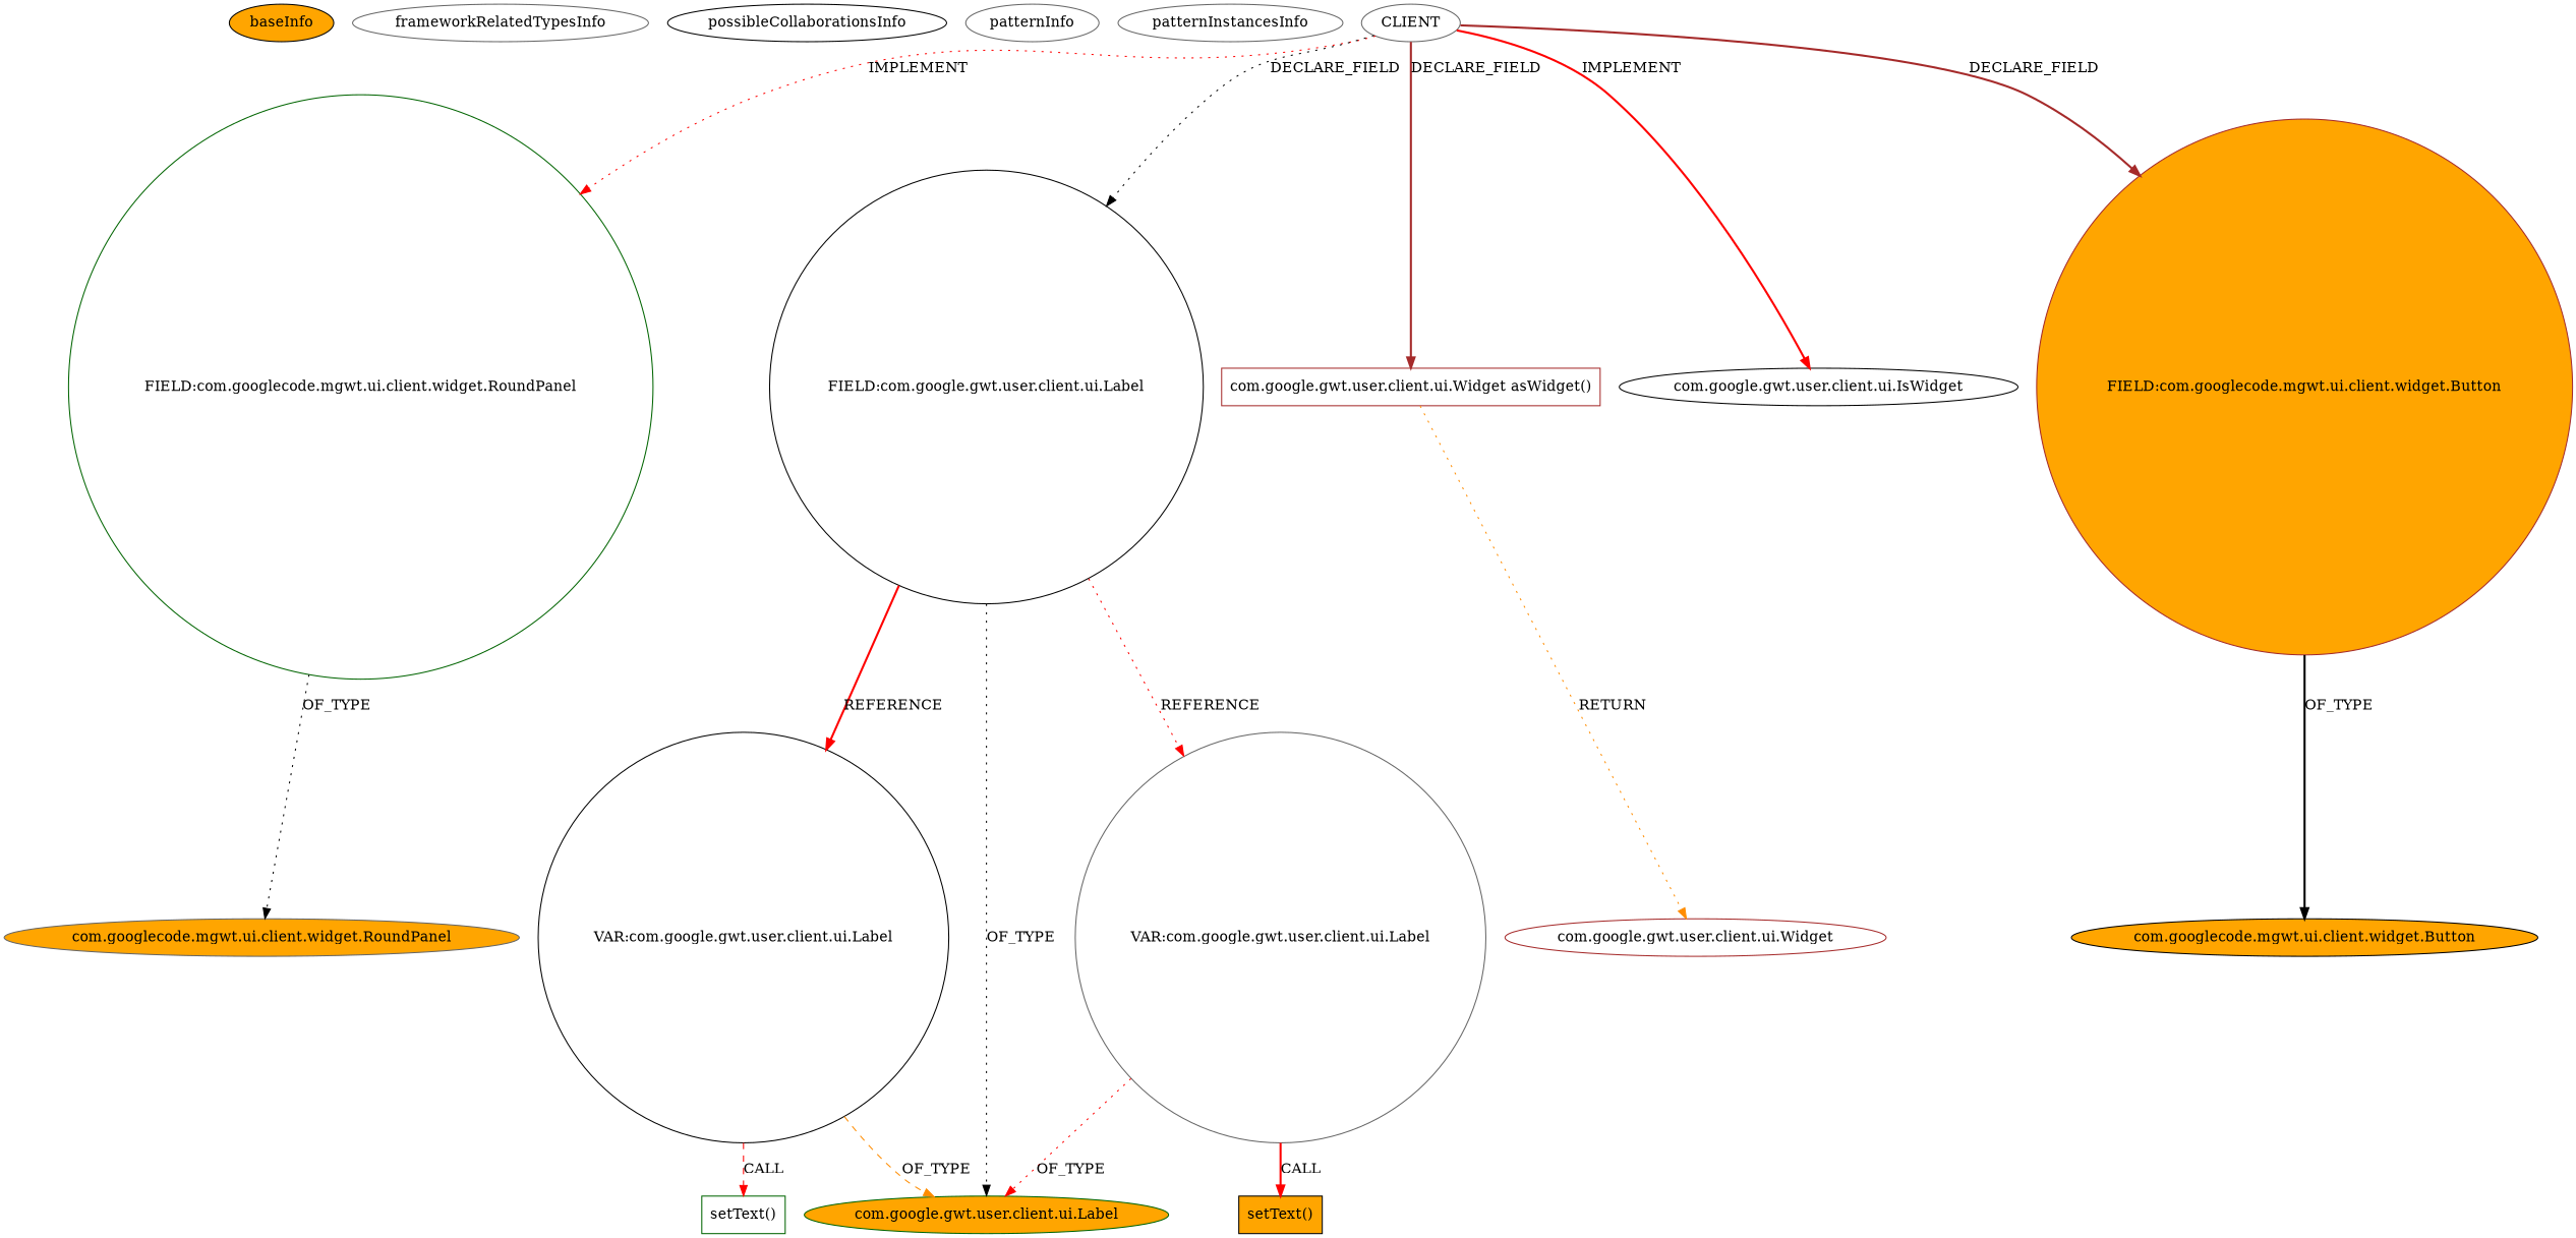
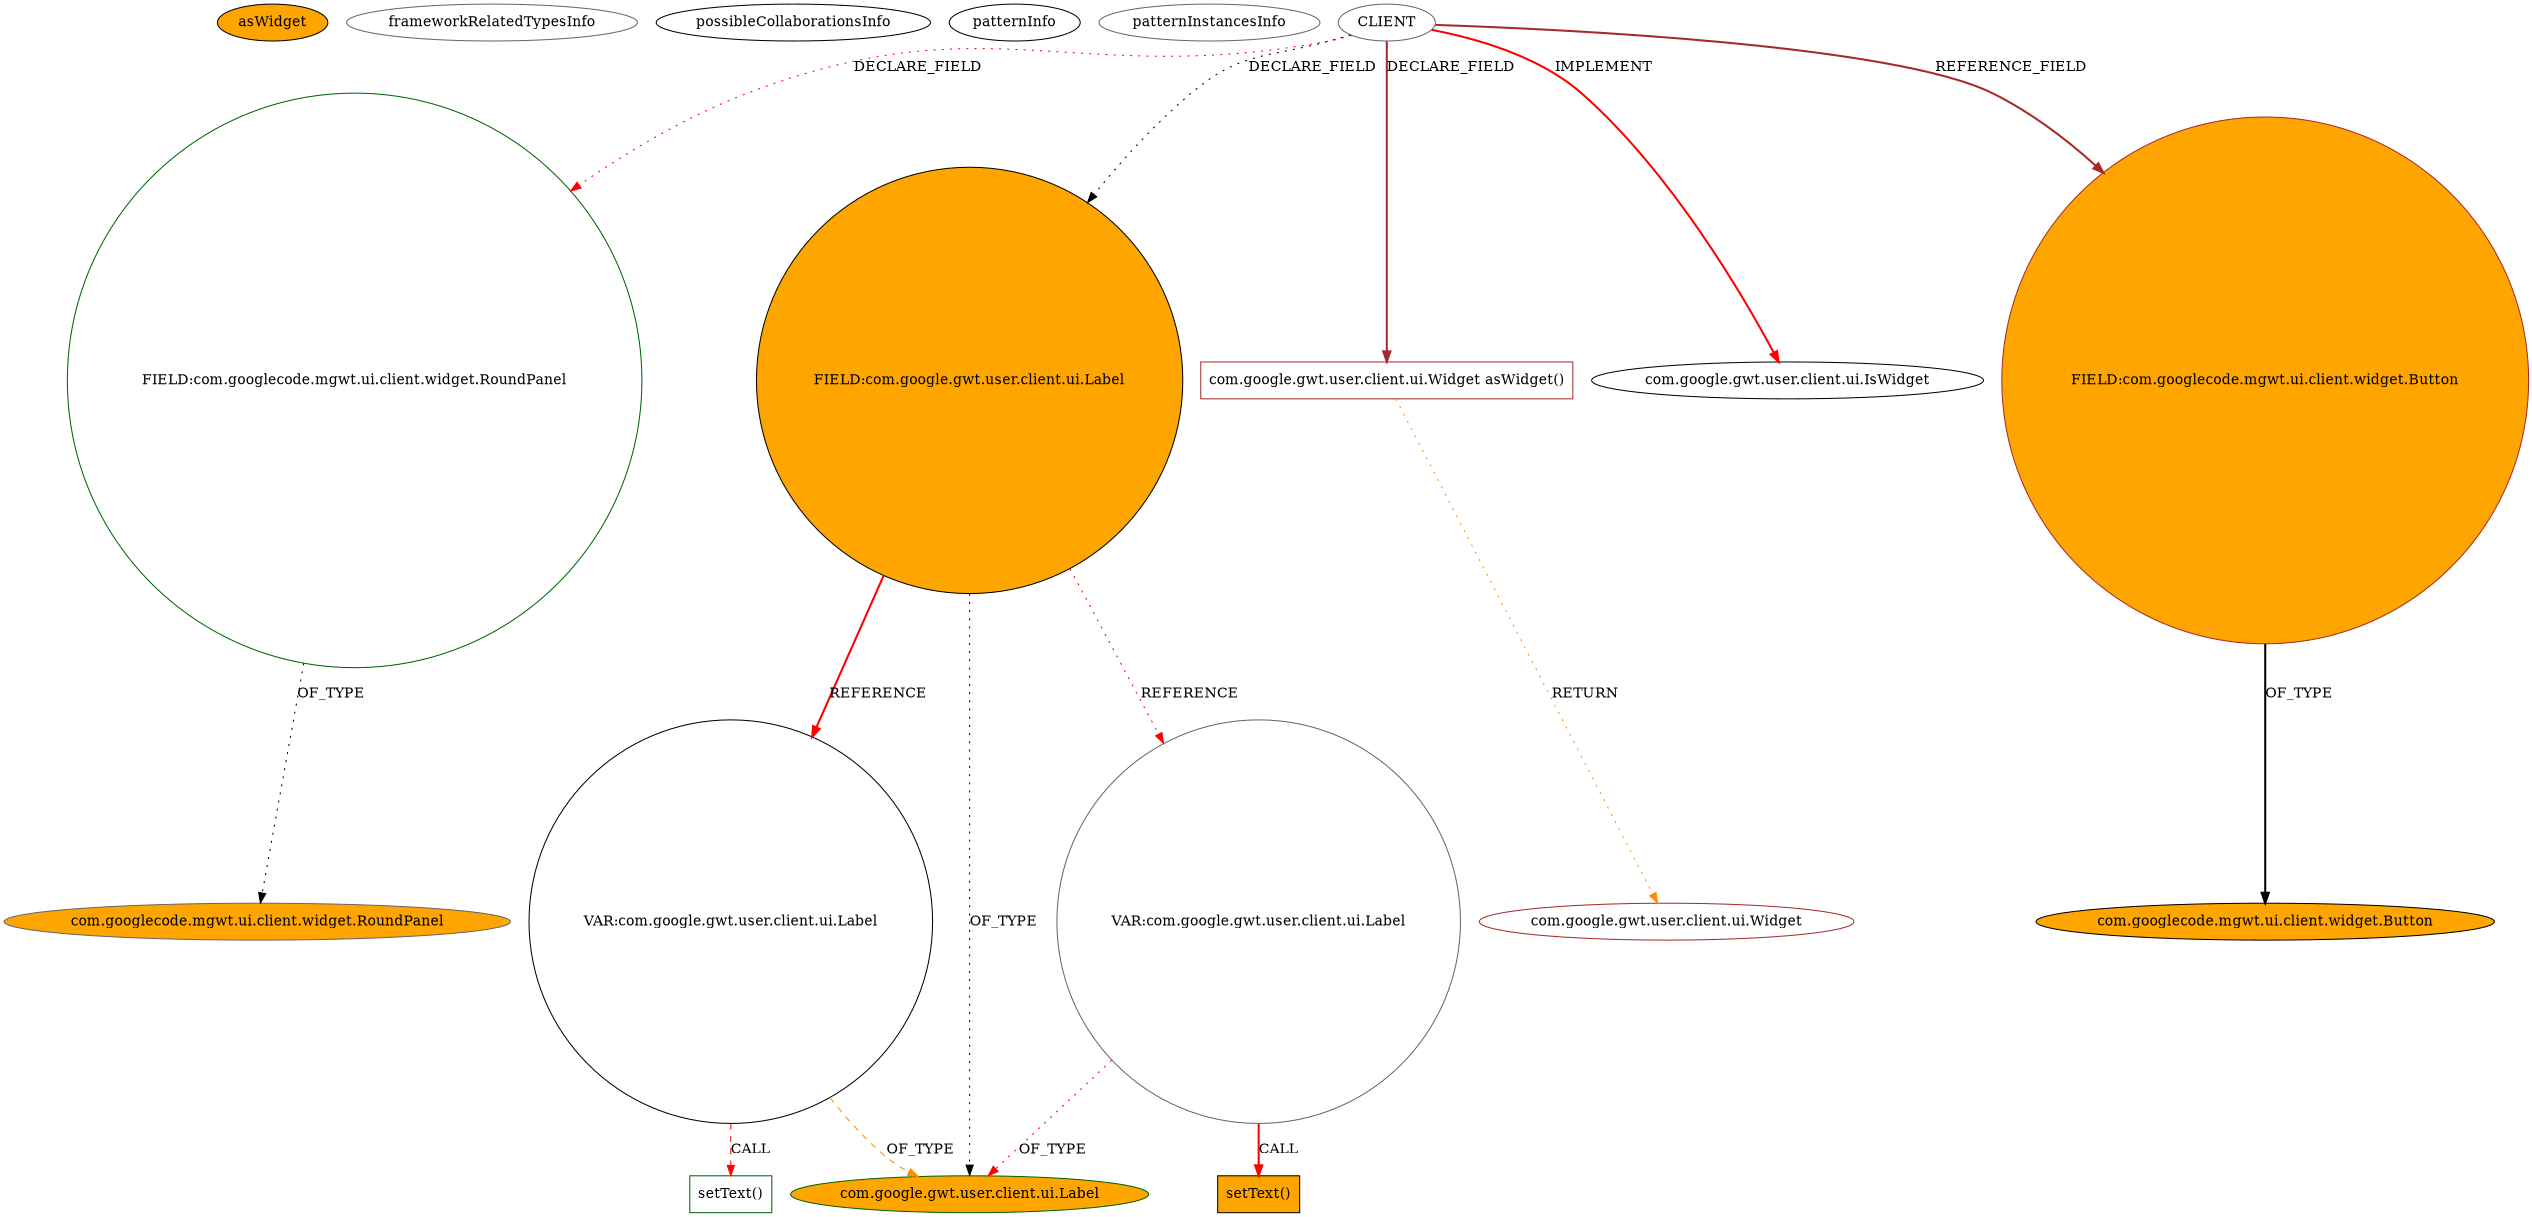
  digraph {
    node [color=black fillcolor=white style=filled isFrameworkType=false]
    edge [color=red style=dotted]
-   baseInfo [category=pattern fillcolor=orange graphId=2029 isAnonymous=false possibleRelation=false isFrameworkType=""]
+   baseInfo [category=pattern fillcolor=orange graphId=2029 isAnonymous=false possibleRelation=false label=asWidget isFrameworkType=""]
    frameworkRelatedTypesInfo [0="com.google.gwt.user.client.ui.IsWidget" color=gray40 isFrameworkType=""]
    possibleCollaborationsInfo [isFrameworkType=""]
-   patternInfo [color=gray40 frequency=2.0 patternRootClient=0 isFrameworkType=""]
+   patternInfo [frequency=2.0 patternRootClient=0 isFrameworkType=""]
    patternInstancesInfo [0="rjdkolb-jozijug_phonegapdemo~/rjdkolb-jozijug_phonegapdemo/jozijug_phonegapdemo-master/src/main/java/org/openrap/jozijug/mgwtphonegap/client/activities/gps/VerifyGPSViewGwtImpl.java~VerifyGPSViewGwtImpl~4399" 1="rjdkolb-jozijug_phonegapdemo~/rjdkolb-jozijug_phonegapdemo/jozijug_phonegapdemo-master/src/main/java/org/openrap/jozijug/mgwtphonegap/client/activities/compass/VerifyCompassViewGwtImpl.java~VerifyCompassViewGwtImpl~4387" color=gray40 isFrameworkType=""]
    n6 [color=gray40 fillcolor=orange label="com.googlecode.mgwt.ui.client.widget.RoundPanel" vertexType=FRAMEWORK_CLASS_TYPE]
    n7 [color=darkgreen label="FIELD:com.googlecode.mgwt.ui.client.widget.RoundPanel" shape=circle vertexType=FIELD_DECLARATION]
    n8 [color=gray40 label=CLIENT vertexType=ROOT_CLIENT_CLASS_DECLARATION]
-   n9 [label="FIELD:com.google.gwt.user.client.ui.Label" shape=circle vertexType=FIELD_DECLARATION]
+   n9 [fillcolor=orange label="FIELD:com.google.gwt.user.client.ui.Label" shape=circle vertexType=FIELD_DECLARATION]
    n10 [color=brown label="com.google.gwt.user.client.ui.Widget asWidget()" shape=box vertexType=OVERRIDING_METHOD_DECLARATION]
    n11 [label="com.google.gwt.user.client.ui.IsWidget" vertexType=FRAMEWORK_INTERFACE_TYPE]
    n12 [color=brown fillcolor=orange label="FIELD:com.googlecode.mgwt.ui.client.widget.Button" shape=circle vertexType=FIELD_DECLARATION]
    n13 [label="VAR:com.google.gwt.user.client.ui.Label" shape=circle vertexType=VARIABLE_EXPRESION]
    n14 [color=gray40 label="VAR:com.google.gwt.user.client.ui.Label" shape=circle vertexType=VARIABLE_EXPRESION]
    n15 [color=darkgreen fillcolor=orange label="com.google.gwt.user.client.ui.Label" vertexType=FRAMEWORK_CLASS_TYPE]
    n16 [color=brown label="com.google.gwt.user.client.ui.Widget" vertexType=FRAMEWORK_CLASS_TYPE]
    n17 [fillcolor=orange label="com.googlecode.mgwt.ui.client.widget.Button" vertexType=FRAMEWORK_CLASS_TYPE]
    n18 [color=darkgreen label="setText()" shape=box vertexType=INSIDE_CALL]
    n19 [fillcolor=orange label="setText()" shape=box vertexType=INSIDE_CALL]
    n7 -> n6 [color=black label=OF_TYPE]
-   n8 -> n7 [label=IMPLEMENT]
+   n8 -> n7 [label=DECLARE_FIELD]
    n8 -> n9 [color=black label=DECLARE_FIELD]
    n8 -> n10 [color=brown label=DECLARE_FIELD style=bold]
    n8 -> n11 [label=IMPLEMENT style=bold]
-   n8 -> n12 [color=brown label=DECLARE_FIELD style=bold]
+   n8 -> n12 [color=brown label=REFERENCE_FIELD style=bold]
    n9 -> n13 [label=REFERENCE style=bold]
    n9 -> n14 [label=REFERENCE]
    n9 -> n15 [color=black label=OF_TYPE]
    n10 -> n16 [color=darkorange label=RETURN]
    n12 -> n17 [color=black label=OF_TYPE style=bold]
    n13 -> n15 [color=darkorange label=OF_TYPE style=dashed]
    n13 -> n18 [label=CALL style=dashed]
    n14 -> n15 [label=OF_TYPE]
    n14 -> n19 [label=CALL style=bold]
  }
